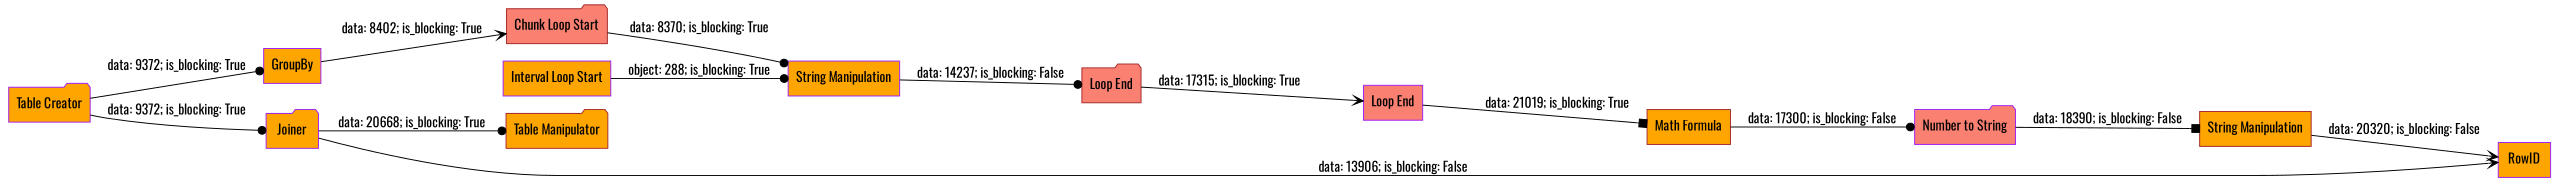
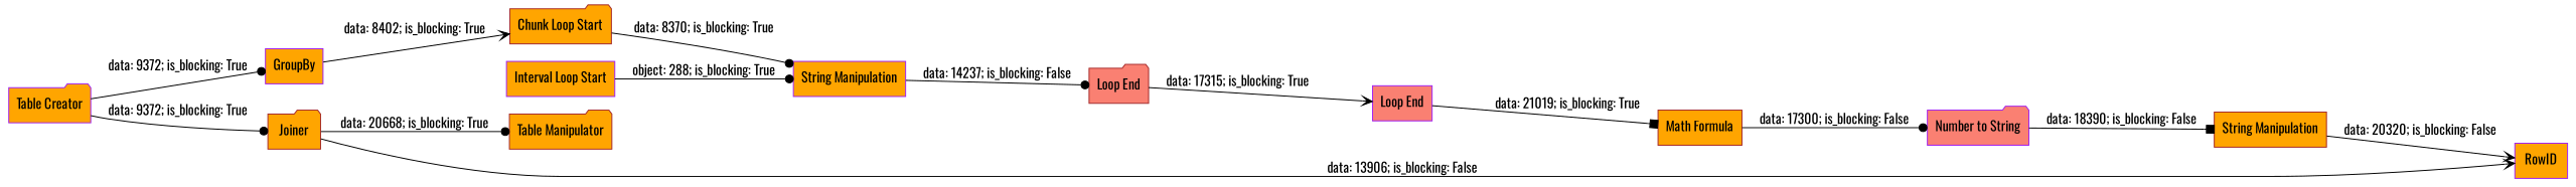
  digraph {
    fontname=Oswald
    rankdir=LR
    node [color=purple fillcolor=orange fontname=Oswald shape=box style=filled]
    edge [arrowhead=dot fontname=Oswald]
    n1 [label="Interval Loop Start"]
    n2 [label="String Manipulation"]
    n3 [color=brown label="Table Manipulator" shape=folder]
    n4 [label=RowID]
-   n5 [label=Joiner shape=folder]
-   n6 [color=brown fillcolor=salmon label="Chunk Loop Start" shape=folder]
+   n5 [color=brown label=Joiner shape=folder]
+   n6 [color=brown label="Chunk Loop Start" shape=folder]
    n7 [color=brown fillcolor=salmon label="Loop End" shape=folder]
    n8 [fillcolor=salmon label="Loop End"]
    n9 [color=brown label="Math Formula"]
    n10 [label=GroupBy]
    n11 [label="Table Creator" shape=folder]
    n12 [fillcolor=salmon label="Number to String" shape=folder]
    n13 [color=brown label="String Manipulation"]
    n1 -> n2 [label="object: 288; is_blocking: True"]
    n2 -> n7 [label="data: 14237; is_blocking: False"]
    n5 -> n3 [label="data: 20668; is_blocking: True"]
    n5 -> n4 [arrowhead=vee label="data: 13906; is_blocking: False"]
    n6 -> n2 [label="data: 8370; is_blocking: True"]
    n7 -> n8 [arrowhead=vee label="data: 17315; is_blocking: True"]
    n8 -> n9 [arrowhead=box label="data: 21019; is_blocking: True"]
    n9 -> n12 [label="data: 17300; is_blocking: False"]
    n10 -> n6 [arrowhead=vee label="data: 8402; is_blocking: True"]
    n11 -> n5 [label="data: 9372; is_blocking: True"]
    n11 -> n10 [label="data: 9372; is_blocking: True"]
    n12 -> n13 [arrowhead=box label="data: 18390; is_blocking: False"]
    n13 -> n4 [arrowhead=vee label="data: 20320; is_blocking: False"]
  }
